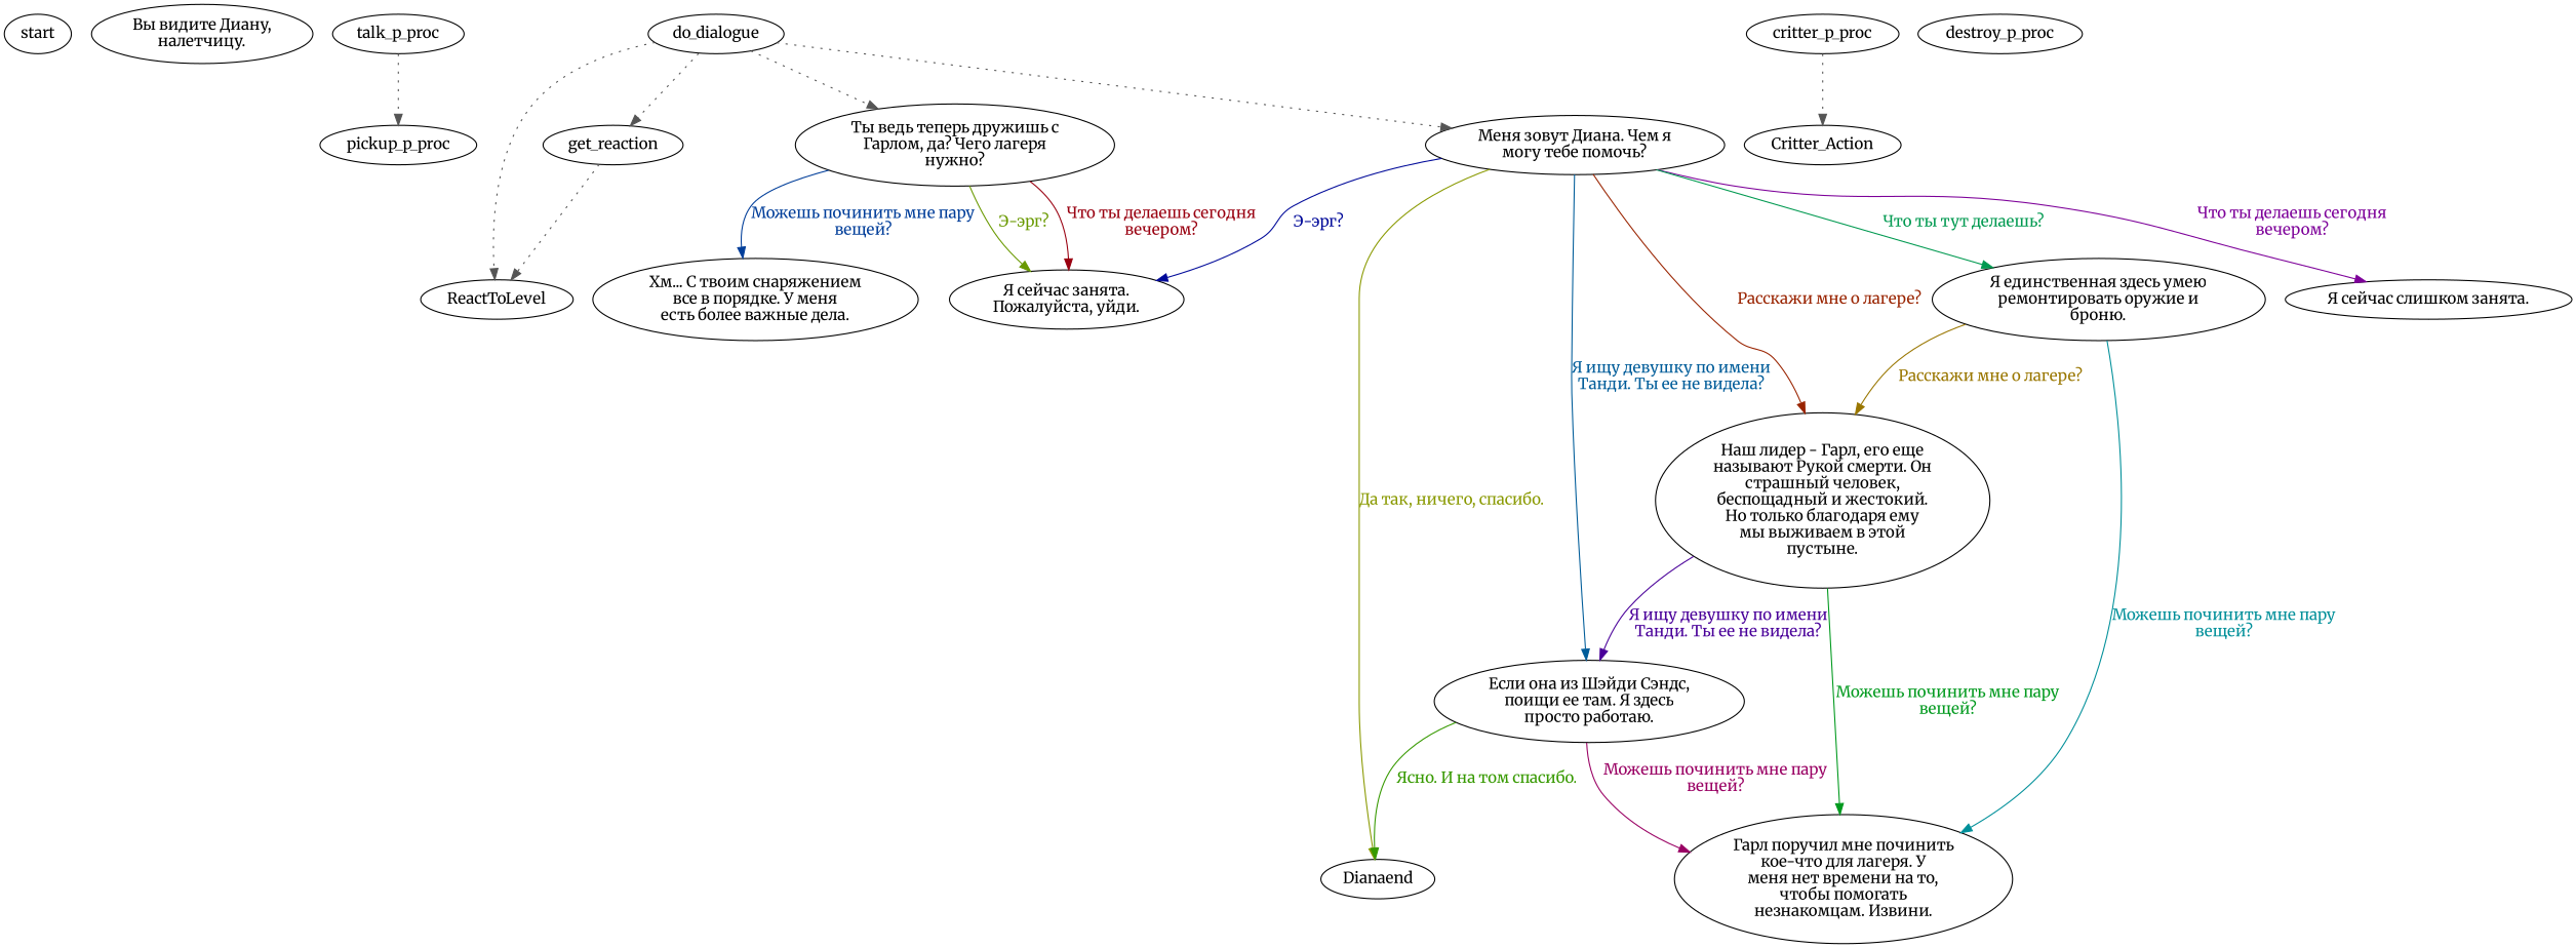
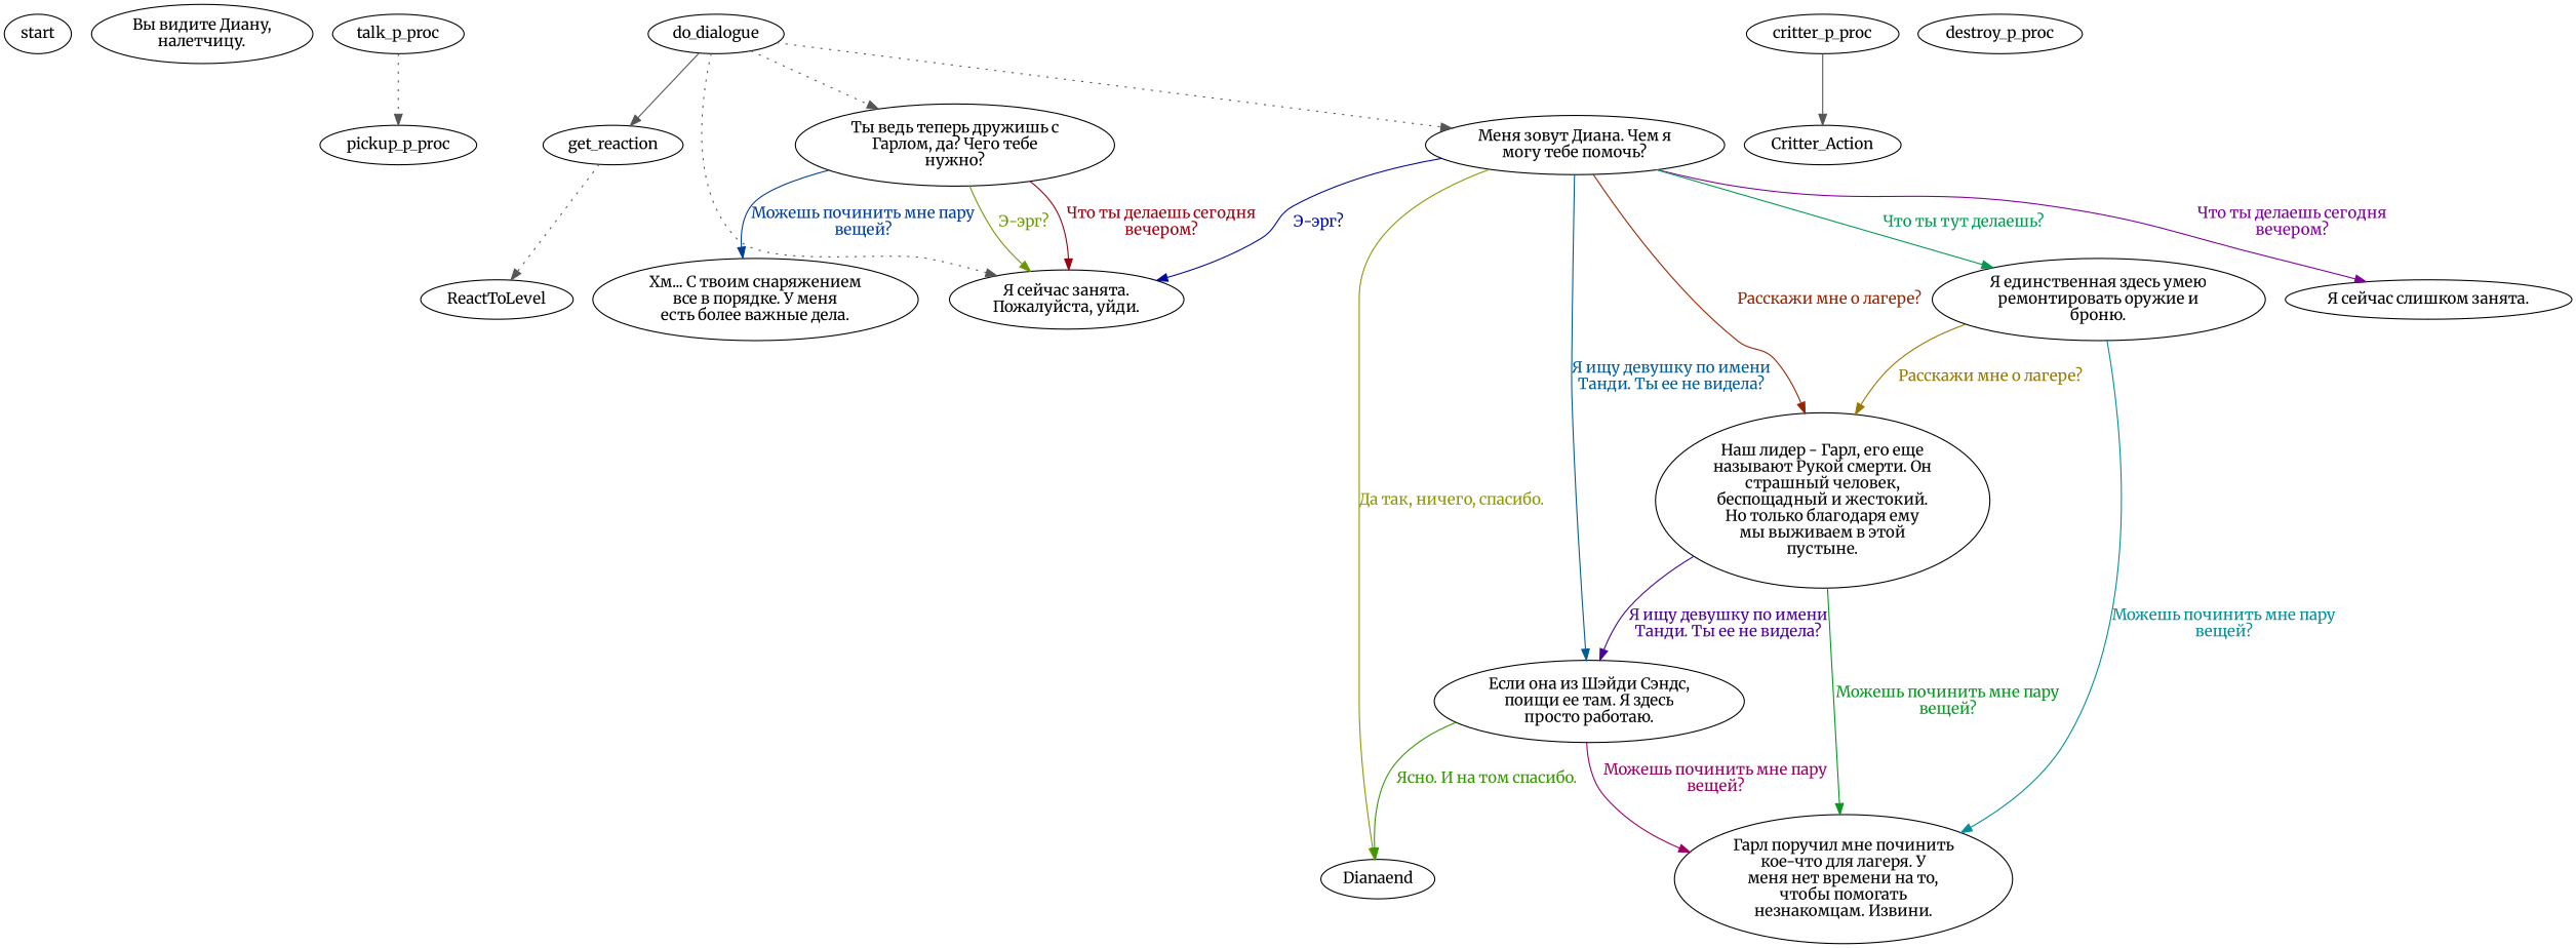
  digraph {
    fontname=Merriweather
    node [color="#000000" fillcolor="#FFFFFF" fontname=Merriweather style=filled]
    edge [color="#555555" fontname=Merriweather]
    start
    n2 [label="Вы видите Диану,\nналетчицу."]
    talk_p_proc
    pickup_p_proc
    do_dialogue
    get_reaction
    n7 [label="Я сейчас занята.\nПожалуйста, уйди."]
-   n8 [label="Ты ведь теперь дружишь с\nГарлом, да? Чего лагеря\nнужно?"]
+   n8 [label="Ты ведь теперь дружишь с\nГарлом, да? Чего тебе\nнужно?"]
    n9 [label="Меня зовут Диана. Чем я\nмогу тебе помочь?"]
    ReactToLevel
    n11 [label="Хм... С твоим снаряжением\nвсе в порядке. У меня\nесть более важные дела."]
    n12 [label="Если она из Шэйди Сэндс,\nпоищи ее там. Я здесь\nпросто работаю."]
    Dianaend
    n14 [label="Я сейчас слишком занята."]
    n15 [label="Я единственная здесь умею\nремонтировать оружие и\nброню."]
    n16 [label="Наш лидер - Гарл, его еще\nназывают Рукой смерти. Он\nстрашный человек,\nбеспощадный и жестокий.\nНо только благодаря ему\nмы выживаем в этой\nпустыне."]
    critter_p_proc
    Critter_Action
    destroy_p_proc
    n20 [label="Гарл поручил мне починить\nкое-что для лагеря. У\nменя нет времени на то,\nчтобы помогать\nнезнакомцам. Извини."]
    talk_p_proc -> pickup_p_proc [style=dotted]
-   do_dialogue -> get_reaction [style=dotted]
-   do_dialogue -> ReactToLevel [style=dotted]
+   do_dialogue -> get_reaction [style=solid]
+   do_dialogue -> n7 [style=dotted]
    do_dialogue -> n8 [style=dotted]
    do_dialogue -> n9 [style=dotted]
    get_reaction -> ReactToLevel [style=dotted]
    n8 -> n7 [color="#990010" fontcolor="#990010" label="Что ты делаешь сегодня\nвечером?"]
    n8 -> n7 [color="#699900" fontcolor="#699900" label="Э-эрг?"]
    n8 -> n11 [color="#003D99" fontcolor="#003D99" label="Можешь починить мне пару\nвещей?"]
    n9 -> n7 [color="#000999" fontcolor="#000999" label="Э-эрг?"]
    n9 -> n12 [color="#005C99" fontcolor="#005C99" label="Я ищу девушку по имени\nТанди. Ты ее не видела?"]
    n9 -> Dianaend [color="#899900" fontcolor="#899900" label="Да так, ничего, спасибо."]
    n9 -> n14 [color="#7D0099" fontcolor="#7D0099" label="Что ты делаешь сегодня\nвечером?"]
    n9 -> n15 [color="#009950" fontcolor="#009950" label="Что ты тут делаешь?"]
    n9 -> n16 [color="#992300" fontcolor="#992300" label="Расскажи мне о лагере?"]
    n12 -> Dianaend [color="#369900" fontcolor="#369900" label="Ясно. И на том спасибо."]
    n12 -> n20 [color="#990063" fontcolor="#990063" label="Можешь починить мне пару\nвещей?"]
    n15 -> n16 [color="#997600" fontcolor="#997600" label="Расскажи мне о лагере?"]
    n15 -> n20 [color="#008F99" fontcolor="#008F99" label="Можешь починить мне пару\nвещей?"]
    n16 -> n12 [color="#490099" fontcolor="#490099" label="Я ищу девушку по имени\nТанди. Ты ее не видела?"]
    n16 -> n20 [color="#00991D" fontcolor="#00991D" label="Можешь починить мне пару\nвещей?"]
-   critter_p_proc -> Critter_Action [style=dotted]
+   critter_p_proc -> Critter_Action [style=solid]
  }
